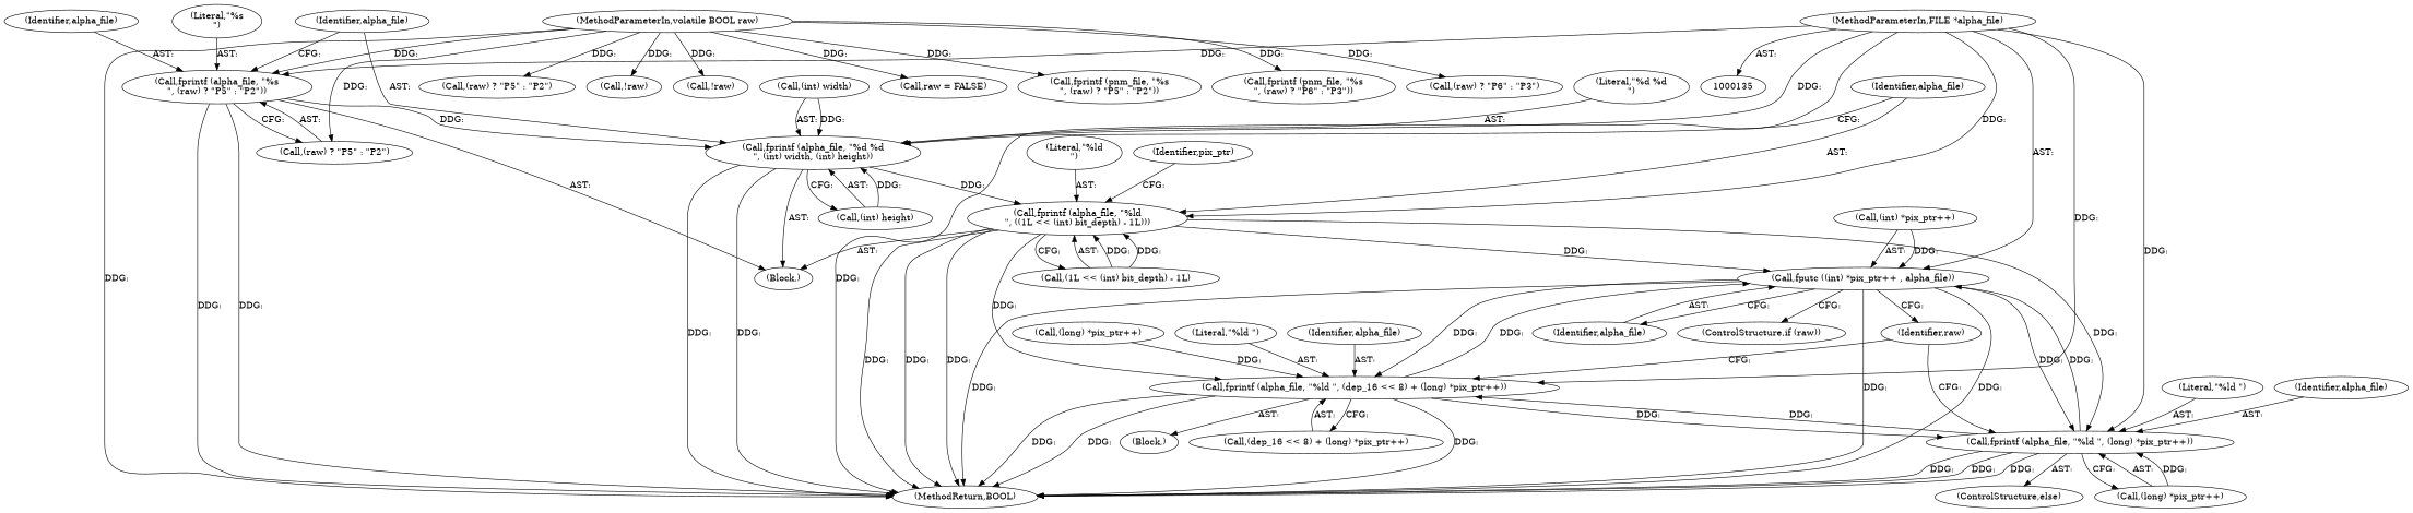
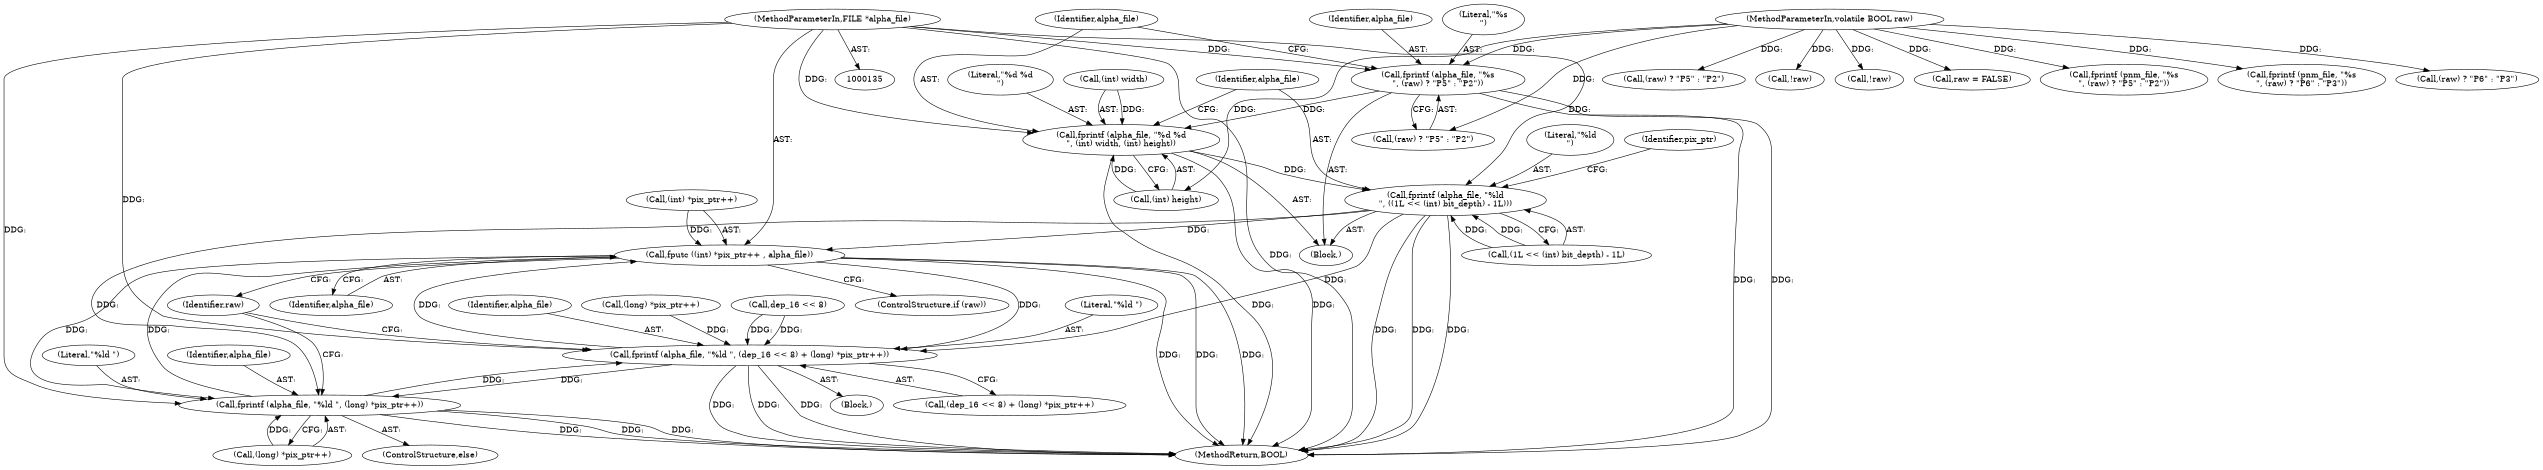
  digraph {
    n1 [label="(Call,fprintf (alpha_file, \"%s\n\", (raw) ? \"P5\" : \"P2\"))"]
    n2 [label="(Call,fprintf (alpha_file, \"%d %d\n\", (int) width, (int) height))"]
    n3 [label="(Block,)"]
    n4 [label="(Call,(raw) ? \"P5\" : \"P2\")"]
    n5 [label="(MethodReturn,BOOL)"]
    n6 [label="(Call,fprintf (alpha_file, \"%ld\n\", ((1L << (int) bit_depth) - 1L)))"]
    n7 [label="(Call,(int) height)"]
    n8 [label="(MethodParameterIn,FILE *alpha_file)"]
    n9 [label="(Call,fputc ((int) *pix_ptr++ , alpha_file))"]
    n10 [label="(Call,fprintf (alpha_file, \"%ld \", (dep_16 << 8) + (long) *pix_ptr++))"]
    n11 [label="(Call,fprintf (alpha_file, \"%ld \", (long) *pix_ptr++))"]
    1000135
    n13 [label="(Call,(1L << (int) bit_depth) - 1L)"]
    n14 [label="(Identifier,alpha_file)"]
    n15 [label="(ControlStructure,if (raw))"]
    n16 [label="(Identifier,raw)"]
    n17 [label="(Block,)"]
    n18 [label="(Call,(dep_16 << 8) + (long) *pix_ptr++)"]
    n19 [label="(Call,(long) *pix_ptr++)"]
    n20 [label="(ControlStructure,else)"]
    n21 [label="(MethodParameterIn,volatile BOOL raw)"]
    n22 [label="(Call,(raw) ? \"P5\" : \"P2\")"]
    n23 [label="(Call,!raw)"]
    n24 [label="(Call,!raw)"]
    n25 [label="(Call,raw = FALSE)"]
    n26 [label="(Call,fprintf (pnm_file, \"%s\n\", (raw) ? \"P5\" : \"P2\"))"]
    n27 [label="(Call,fprintf (pnm_file, \"%s\n\", (raw) ? \"P6\" : \"P3\"))"]
    n28 [label="(Call,(raw) ? \"P6\" : \"P3\")"]
    n29 [label="(Call,(long) *pix_ptr++)"]
+   n30 [label="(Call,dep_16 << 8)"]
    n31 [label="(Identifier,alpha_file)"]
    n32 [label="(Literal,\"%ld\n\")"]
    n33 [label="(Identifier,pix_ptr)"]
    n34 [label="(Call,(int) width)"]
    n35 [label="(Identifier,alpha_file)"]
    n36 [label="(Literal,\"%d %d\n\")"]
    n37 [label="(Literal,\"%ld \")"]
    n38 [label="(Literal,\"%ld \")"]
    n39 [label="(Literal,\"%s\n\")"]
    n40 [label="(Identifier,alpha_file)"]
    n41 [label="(Identifier,alpha_file)"]
    n42 [label="(Identifier,alpha_file)"]
    n43 [label="(Call,(int) *pix_ptr++)"]
    n1 -> n2 [label="DDG: "]
    n1 -> n3 [label="AST: "]
    n1 -> n4 [label="CFG: "]
    n1 -> n5 [label="DDG: "]
    n1 -> n5 [label="DDG: "]
    n2 -> n3 [label="AST: "]
    n2 -> n5 [label="DDG: "]
    n2 -> n5 [label="DDG: "]
    n2 -> n6 [label="DDG: "]
    n2 -> n7 [label="CFG: "]
    n4 -> n1 [label="AST: "]
    n6 -> n3 [label="AST: "]
    n6 -> n5 [label="DDG: "]
    n6 -> n5 [label="DDG: "]
    n6 -> n5 [label="DDG: "]
    n6 -> n9 [label="DDG: "]
    n6 -> n10 [label="DDG: "]
    n6 -> n11 [label="DDG: "]
    n6 -> n13 [label="CFG: "]
    n7 -> n2 [label="AST: "]
    n7 -> n2 [label="DDG: "]
    n8 -> n1 [label="DDG: "]
    n8 -> n2 [label="DDG: "]
    n8 -> n5 [label="DDG: "]
    n8 -> n6 [label="DDG: "]
    n8 -> n9 [label="AST: "]
    n8 -> n10 [label="DDG: "]
    n8 -> n11 [label="DDG: "]
    n8 -> 1000135 [label="AST: "]
    n9 -> n5 [label="DDG: "]
    n9 -> n5 [label="DDG: "]
    n9 -> n5 [label="DDG: "]
    n9 -> n10 [label="DDG: "]
    n9 -> n11 [label="DDG: "]
    n9 -> n14 [label="CFG: "]
    n9 -> n15 [label="CFG: "]
    n9 -> n16 [label="CFG: "]
    n10 -> n5 [label="DDG: "]
    n10 -> n5 [label="DDG: "]
    n10 -> n5 [label="DDG: "]
    n10 -> n9 [label="DDG: "]
    n10 -> n11 [label="DDG: "]
    n10 -> n17 [label="AST: "]
    n10 -> n18 [label="CFG: "]
    n11 -> n5 [label="DDG: "]
    n11 -> n5 [label="DDG: "]
    n11 -> n5 [label="DDG: "]
    n11 -> n9 [label="DDG: "]
    n11 -> n10 [label="DDG: "]
    n11 -> n19 [label="CFG: "]
    n11 -> n20 [label="AST: "]
    n13 -> n6 [label="AST: "]
    n13 -> n6 [label="DDG: "]
    n13 -> n6 [label="DDG: "]
    n14 -> n9 [label="AST: "]
    n16 -> n10 [label="CFG: "]
    n16 -> n11 [label="CFG: "]
    n18 -> n10 [label="AST: "]
    n19 -> n11 [label="AST: "]
    n19 -> n11 [label="DDG: "]
    n21 -> n1 [label="DDG: "]
    n21 -> n4 [label="DDG: "]
-   n21 -> n5 [label="DDG: "]
+   n21 -> n7 [label="DDG: "]
    n21 -> n22 [label="DDG: "]
    n21 -> n23 [label="DDG: "]
    n21 -> n24 [label="DDG: "]
    n21 -> n25 [label="DDG: "]
    n21 -> n26 [label="DDG: "]
    n21 -> n27 [label="DDG: "]
    n21 -> n28 [label="DDG: "]
    n29 -> n10 [label="DDG: "]
+   n30 -> n10 [label="DDG: "]
+   n30 -> n10 [label="DDG: "]
    n31 -> n1 [label="CFG: "]
    n31 -> n2 [label="AST: "]
    n32 -> n6 [label="AST: "]
    n33 -> n6 [label="CFG: "]
    n34 -> n2 [label="AST: "]
    n34 -> n2 [label="DDG: "]
    n35 -> n1 [label="AST: "]
    n36 -> n2 [label="AST: "]
    n37 -> n10 [label="AST: "]
    n38 -> n11 [label="AST: "]
    n39 -> n1 [label="AST: "]
    n40 -> n10 [label="AST: "]
    n41 -> n2 [label="CFG: "]
    n41 -> n6 [label="AST: "]
    n42 -> n11 [label="AST: "]
    n43 -> n9 [label="AST: "]
    n43 -> n9 [label="DDG: "]
  }
